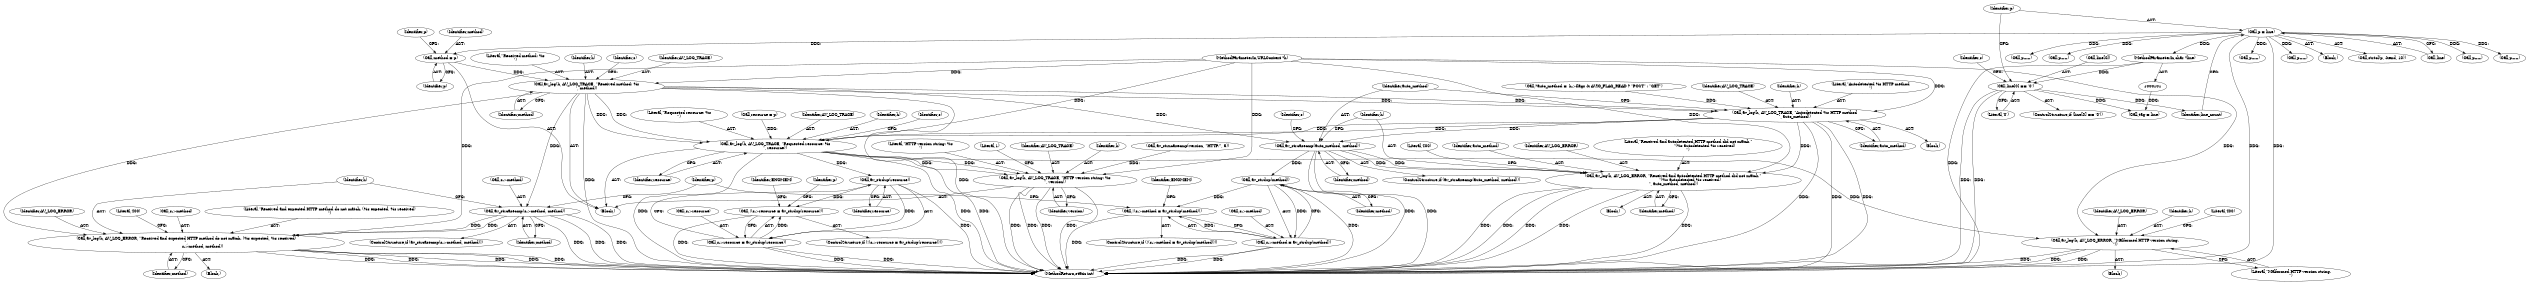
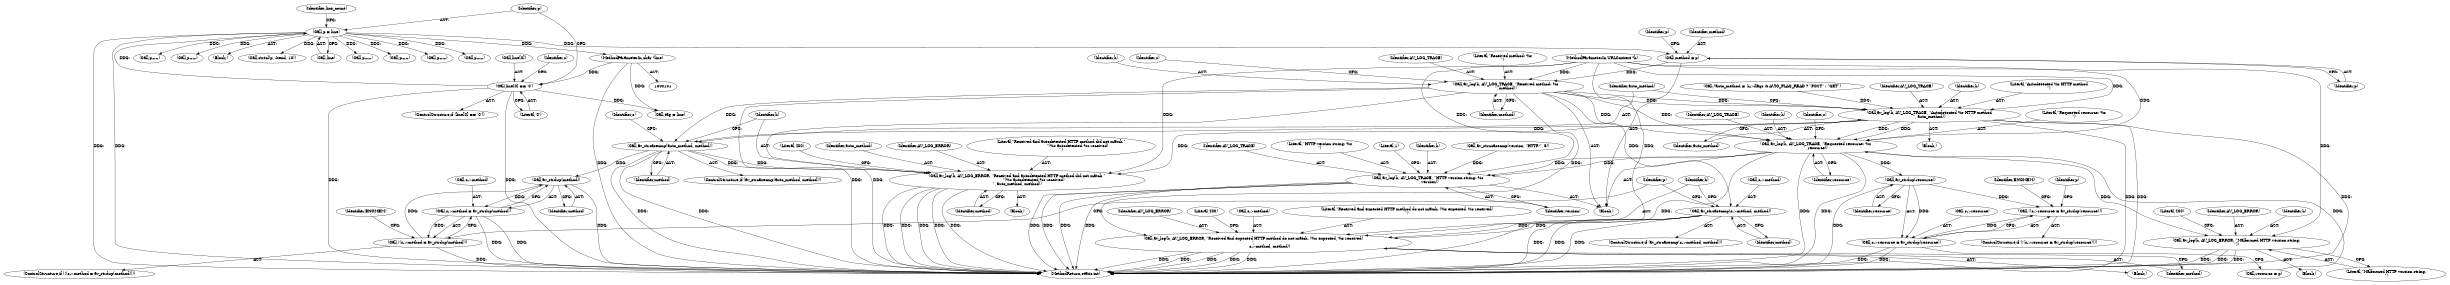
  digraph {
    n1 [label="(Call,method = p)"]
    n2 [label="(Call,av_log(h, AV_LOG_TRACE, \"Received method: %s\n\", method))"]
    n3 [label="(Block,)"]
    n4 [label="(Identifier,p)"]
    n5 [label="(MethodReturn,static int)"]
    n6 [label="(Call,av_strcasecmp(s->method, method))"]
    n7 [label="(Call,av_log(h, AV_LOG_ERROR, \"Received and expected HTTP method do not match. (%s expected, %s received)\n\",\n                           s->method, method))"]
    n8 [label="(Call,av_log(h, AV_LOG_TRACE, \"Autodetected %s HTTP method\n\", auto_method))"]
    n9 [label="(Call,av_strcasecmp(auto_method, method))"]
    n10 [label="(Call,av_log(h, AV_LOG_TRACE, \"Requested resource: %s\n\", resource))"]
    n11 [label="(Identifier,method)"]
    n12 [label="(Call,p = line)"]
    n13 [label="(Call,p++)"]
    n14 [label="(Call,p++)"]
    n15 [label="(Block,)"]
    n16 [label="(Call,strtol(p, &end, 10))"]
    n17 [label="(Call,line)"]
    n18 [label="(Call,p++)"]
    n19 [label="(Call,p++)"]
    n20 [label="(Call,p++)"]
    n21 [label="(Call,p++)"]
    n22 [label="(MethodParameterIn,char *line)"]
    n23 [label="(Call,line[0] == '\0')"]
    n24 [label="(Call,tag = line)"]
    n25 [label="(Literal,'\0')"]
    n26 [label="(ControlStructure,if (line[0] == '\0'))"]
    1000101
    n28 [label="(Identifier,method)"]
    n29 [label="(ControlStructure,if (av_strcasecmp(s->method, method)))"]
    n30 [label="(Block,)"]
    n31 [label="(Identifier,method)"]
    n32 [label="(Call,av_log(h, AV_LOG_ERROR, \"Received and autodetected HTTP method did not match \"\n                           \"(%s autodetected %s received)\n\", auto_method, method))"]
    n33 [label="(Identifier,auto_method)"]
    n34 [label="(Block,)"]
    n35 [label="(Call,av_strdup(method))"]
    n36 [label="(Identifier,method)"]
    n37 [label="(ControlStructure,if (av_strcasecmp(auto_method, method)))"]
    n38 [label="(Call,av_strdup(resource))"]
    n39 [label="(Call,av_log(h, AV_LOG_ERROR, \"Malformed HTTP version string.\n\"))"]
    n40 [label="(Call,av_log(h, AV_LOG_TRACE, \"HTTP version string: %s\n\", version))"]
    n41 [label="(Identifier,resource)"]
    n42 [label="(Block,)"]
    n43 [label="(Identifier,method)"]
    n44 [label="(Call,!(s->method = av_strdup(method)))"]
    n45 [label="(Call,s->method = av_strdup(method))"]
    n46 [label="(Identifier,method)"]
    n47 [label="(ControlStructure,if (!(s->method = av_strdup(method))))"]
    n48 [label="(Call,!(s->resource = av_strdup(resource)))"]
    n49 [label="(Call,s->resource = av_strdup(resource))"]
    n50 [label="(Identifier,resource)"]
    n51 [label="(Block,)"]
    n52 [label="(Literal,\"Malformed HTTP version string.\n\")"]
    n53 [label="(Identifier,version)"]
    n54 [label="(ControlStructure,if (!(s->resource = av_strdup(resource))))"]
    n55 [label="(Call,resource = p)"]
    n56 [label="(Identifier,AV_LOG_ERROR)"]
    n57 [label="(Identifier,s)"]
    n58 [label="(Identifier,h)"]
    n59 [label="(Identifier,line_count)"]
    n60 [label="(Identifier,AV_LOG_TRACE)"]
    n61 [label="(Identifier,ENOMEM)"]
    n62 [label="(Identifier,p)"]
    n63 [label="(Identifier,ENOMEM)"]
    n64 [label="(Literal,\"HTTP version string: %s\n\")"]
    n65 [label="(Call,*auto_method =  h->flags & AVIO_FLAG_READ ? \"POST\" : \"GET\")"]
    n66 [label="(Identifier,h)"]
    n67 [label="(Identifier,AV_LOG_TRACE)"]
    n68 [label="(Literal,400)"]
    n69 [label="(Identifier,s)"]
    n70 [label="(Literal,400)"]
    n71 [label="(Literal,400)"]
    n72 [label="(Identifier,s)"]
    n73 [label="(Identifier,h)"]
    n74 [label="(Call,s->method)"]
    n75 [label="(Identifier,h)"]
    n76 [label="(Identifier,auto_method)"]
    n77 [label="(Literal,1)"]
    n78 [label="(Identifier,AV_LOG_ERROR)"]
    n79 [label="(Identifier,AV_LOG_TRACE)"]
    n80 [label="(Call,s->resource)"]
    n81 [label="(Call,s->method)"]
    n82 [label="(Identifier,h)"]
    n83 [label="(Identifier,s)"]
    n84 [label="(Identifier,AV_LOG_ERROR)"]
    n85 [label="(Identifier,p)"]
    n86 [label="(Call,s->method)"]
    n87 [label="(Literal,\"Autodetected %s HTTP method\n\")"]
    n88 [label="(Literal,\"Received and expected HTTP method do not match. (%s expected, %s received)\n\")"]
    n89 [label="(MethodParameterIn,URLContext *h)"]
    n90 [label="(Identifier,h)"]
    n91 [label="(Identifier,p)"]
    n92 [label="(Identifier,p)"]
    n93 [label="(Identifier,h)"]
    n94 [label="(Call,av_strncasecmp(version, \"HTTP/\", 5))"]
    n95 [label="(Call,line[0])"]
    n96 [label="(Literal,\"Received and autodetected HTTP method did not match \"\n                           \"(%s autodetected %s received)\n\")"]
    n97 [label="(Identifier,AV_LOG_TRACE)"]
    n98 [label="(Literal,\"Requested resource: %s\n\")"]
    n99 [label="(Identifier,method)"]
    n100 [label="(Literal,\"Received method: %s\n\")"]
    n101 [label="(Identifier,auto_method)"]
    n1 -> n2 [label="DDG: "]
    n1 -> n3 [label="AST: "]
    n1 -> n4 [label="CFG: "]
    n2 -> n3 [label="AST: "]
    n2 -> n5 [label="DDG: "]
    n2 -> n5 [label="DDG: "]
    n2 -> n6 [label="DDG: "]
    n2 -> n7 [label="DDG: "]
    n2 -> n8 [label="DDG: "]
    n2 -> n8 [label="DDG: "]
    n2 -> n9 [label="DDG: "]
    n2 -> n10 [label="DDG: "]
    n2 -> n10 [label="DDG: "]
    n2 -> n11 [label="CFG: "]
    n4 -> n1 [label="AST: "]
    n6 -> n5 [label="DDG: "]
    n6 -> n5 [label="DDG: "]
    n6 -> n5 [label="DDG: "]
    n6 -> n7 [label="DDG: "]
    n6 -> n7 [label="DDG: "]
    n6 -> n28 [label="CFG: "]
    n6 -> n29 [label="AST: "]
    n7 -> n5 [label="DDG: "]
    n7 -> n5 [label="DDG: "]
    n7 -> n5 [label="DDG: "]
    n7 -> n5 [label="DDG: "]
    n7 -> n5 [label="DDG: "]
    n7 -> n30 [label="AST: "]
    n7 -> n31 [label="CFG: "]
    n8 -> n5 [label="DDG: "]
    n8 -> n5 [label="DDG: "]
    n8 -> n5 [label="DDG: "]
    n8 -> n9 [label="DDG: "]
    n8 -> n10 [label="DDG: "]
    n8 -> n10 [label="DDG: "]
    n8 -> n32 [label="DDG: "]
    n8 -> n33 [label="CFG: "]
    n8 -> n34 [label="AST: "]
    n9 -> n5 [label="DDG: "]
    n9 -> n5 [label="DDG: "]
    n9 -> n32 [label="DDG: "]
    n9 -> n32 [label="DDG: "]
    n9 -> n35 [label="DDG: "]
    n9 -> n36 [label="CFG: "]
    n9 -> n37 [label="AST: "]
    n10 -> n3 [label="AST: "]
    n10 -> n5 [label="DDG: "]
    n10 -> n5 [label="DDG: "]
    n10 -> n5 [label="DDG: "]
    n10 -> n38 [label="DDG: "]
    n10 -> n39 [label="DDG: "]
    n10 -> n40 [label="DDG: "]
    n10 -> n40 [label="DDG: "]
    n10 -> n41 [label="CFG: "]
    n11 -> n2 [label="AST: "]
    n12 -> n1 [label="DDG: "]
    n12 -> n5 [label="DDG: "]
    n12 -> n5 [label="DDG: "]
    n12 -> n13 [label="DDG: "]
    n12 -> n14 [label="DDG: "]
    n12 -> n15 [label="AST: "]
-   n12 -> n16 [label="AST: "]
+   n12 -> n16 [label="DDG: "]
    n12 -> n17 [label="CFG: "]
    n12 -> n18 [label="DDG: "]
    n12 -> n19 [label="DDG: "]
    n12 -> n20 [label="DDG: "]
    n12 -> n21 [label="DDG: "]
    n12 -> n22 [label="DDG: "]
    n17 -> n12 [label="AST: "]
    n22 -> n5 [label="DDG: "]
    n22 -> n23 [label="DDG: "]
-   1000101 -> n24 [label="DDG: "]
+   n22 -> n24 [label="DDG: "]
    n22 -> 1000101 [label="AST: "]
    n23 -> n5 [label="DDG: "]
    n23 -> n5 [label="DDG: "]
-   n23 -> n59 [label="DDG: "]
+   n23 -> n12 [label="DDG: "]
    n23 -> n24 [label="DDG: "]
    n23 -> n25 [label="CFG: "]
    n23 -> n26 [label="AST: "]
    n25 -> n23 [label="AST: "]
    n28 -> n6 [label="AST: "]
    n31 -> n7 [label="AST: "]
    n32 -> n5 [label="DDG: "]
    n32 -> n5 [label="DDG: "]
    n32 -> n5 [label="DDG: "]
    n32 -> n5 [label="DDG: "]
    n32 -> n5 [label="DDG: "]
    n32 -> n42 [label="AST: "]
    n32 -> n43 [label="CFG: "]
    n33 -> n8 [label="AST: "]
    n35 -> n5 [label="DDG: "]
-   n35 -> n44 [label="DDG: "]
+   n44 -> n35 [label="DDG: "]
    n35 -> n45 [label="AST: "]
    n35 -> n45 [label="DDG: "]
    n35 -> n46 [label="CFG: "]
    n36 -> n9 [label="AST: "]
    n38 -> n5 [label="DDG: "]
    n38 -> n48 [label="DDG: "]
    n38 -> n49 [label="AST: "]
    n38 -> n49 [label="DDG: "]
    n38 -> n50 [label="CFG: "]
    n39 -> n5 [label="DDG: "]
    n39 -> n5 [label="DDG: "]
    n39 -> n5 [label="DDG: "]
    n39 -> n51 [label="AST: "]
    n39 -> n52 [label="CFG: "]
    n40 -> n3 [label="AST: "]
    n40 -> n5 [label="DDG: "]
    n40 -> n5 [label="DDG: "]
    n40 -> n5 [label="DDG: "]
    n40 -> n5 [label="DDG: "]
    n40 -> n53 [label="CFG: "]
    n41 -> n10 [label="AST: "]
    n43 -> n32 [label="AST: "]
    n44 -> n5 [label="DDG: "]
    n44 -> n45 [label="CFG: "]
    n44 -> n47 [label="AST: "]
    n45 -> n5 [label="DDG: "]
    n45 -> n5 [label="DDG: "]
    n45 -> n35 [label="CFG: "]
    n45 -> n44 [label="AST: "]
    n45 -> n44 [label="DDG: "]
    n46 -> n35 [label="AST: "]
-   n48 -> n5 [label="DDG: "]
    n48 -> n49 [label="CFG: "]
    n48 -> n54 [label="AST: "]
    n49 -> n5 [label="DDG: "]
    n49 -> n5 [label="DDG: "]
-   n49 -> n38 [label="CFG: "]
+   n49 -> n55 [label="CFG: "]
    n49 -> n48 [label="AST: "]
    n49 -> n48 [label="DDG: "]
    n50 -> n38 [label="AST: "]
    n52 -> n39 [label="AST: "]
    n53 -> n40 [label="AST: "]
    n55 -> n10 [label="DDG: "]
    n56 -> n7 [label="AST: "]
    n57 -> n23 [label="CFG: "]
    n58 -> n2 [label="AST: "]
    n59 -> n12 [label="CFG: "]
    n60 -> n40 [label="AST: "]
    n61 -> n44 [label="CFG: "]
    n62 -> n48 [label="CFG: "]
    n63 -> n48 [label="CFG: "]
    n64 -> n40 [label="AST: "]
    n65 -> n8 [label="DDG: "]
    n66 -> n6 [label="CFG: "]
    n66 -> n7 [label="AST: "]
    n67 -> n8 [label="AST: "]
    n68 -> n32 [label="CFG: "]
    n69 -> n2 [label="CFG: "]
    n70 -> n7 [label="CFG: "]
    n71 -> n39 [label="CFG: "]
    n72 -> n9 [label="CFG: "]
    n73 -> n9 [label="CFG: "]
    n73 -> n32 [label="AST: "]
    n74 -> n45 [label="AST: "]
    n75 -> n8 [label="AST: "]
    n76 -> n32 [label="AST: "]
    n77 -> n40 [label="CFG: "]
    n78 -> n32 [label="AST: "]
    n79 -> n10 [label="AST: "]
    n80 -> n49 [label="AST: "]
    n81 -> n6 [label="AST: "]
    n82 -> n10 [label="AST: "]
    n83 -> n10 [label="CFG: "]
    n84 -> n39 [label="AST: "]
    n85 -> n1 [label="CFG: "]
    n86 -> n7 [label="AST: "]
    n87 -> n8 [label="AST: "]
    n88 -> n7 [label="AST: "]
    n89 -> n2 [label="DDG: "]
    n89 -> n7 [label="DDG: "]
    n89 -> n8 [label="DDG: "]
    n89 -> n10 [label="DDG: "]
    n89 -> n32 [label="DDG: "]
    n89 -> n39 [label="DDG: "]
    n89 -> n40 [label="DDG: "]
    n90 -> n39 [label="AST: "]
    n91 -> n12 [label="AST: "]
    n91 -> n23 [label="CFG: "]
    n92 -> n6 [label="CFG: "]
    n92 -> n44 [label="CFG: "]
    n93 -> n40 [label="AST: "]
    n94 -> n40 [label="DDG: "]
    n95 -> n23 [label="AST: "]
    n96 -> n32 [label="AST: "]
    n97 -> n2 [label="AST: "]
    n98 -> n10 [label="AST: "]
    n99 -> n1 [label="AST: "]
    n100 -> n2 [label="AST: "]
    n101 -> n8 [label="CFG: "]
    n101 -> n9 [label="AST: "]
  }
